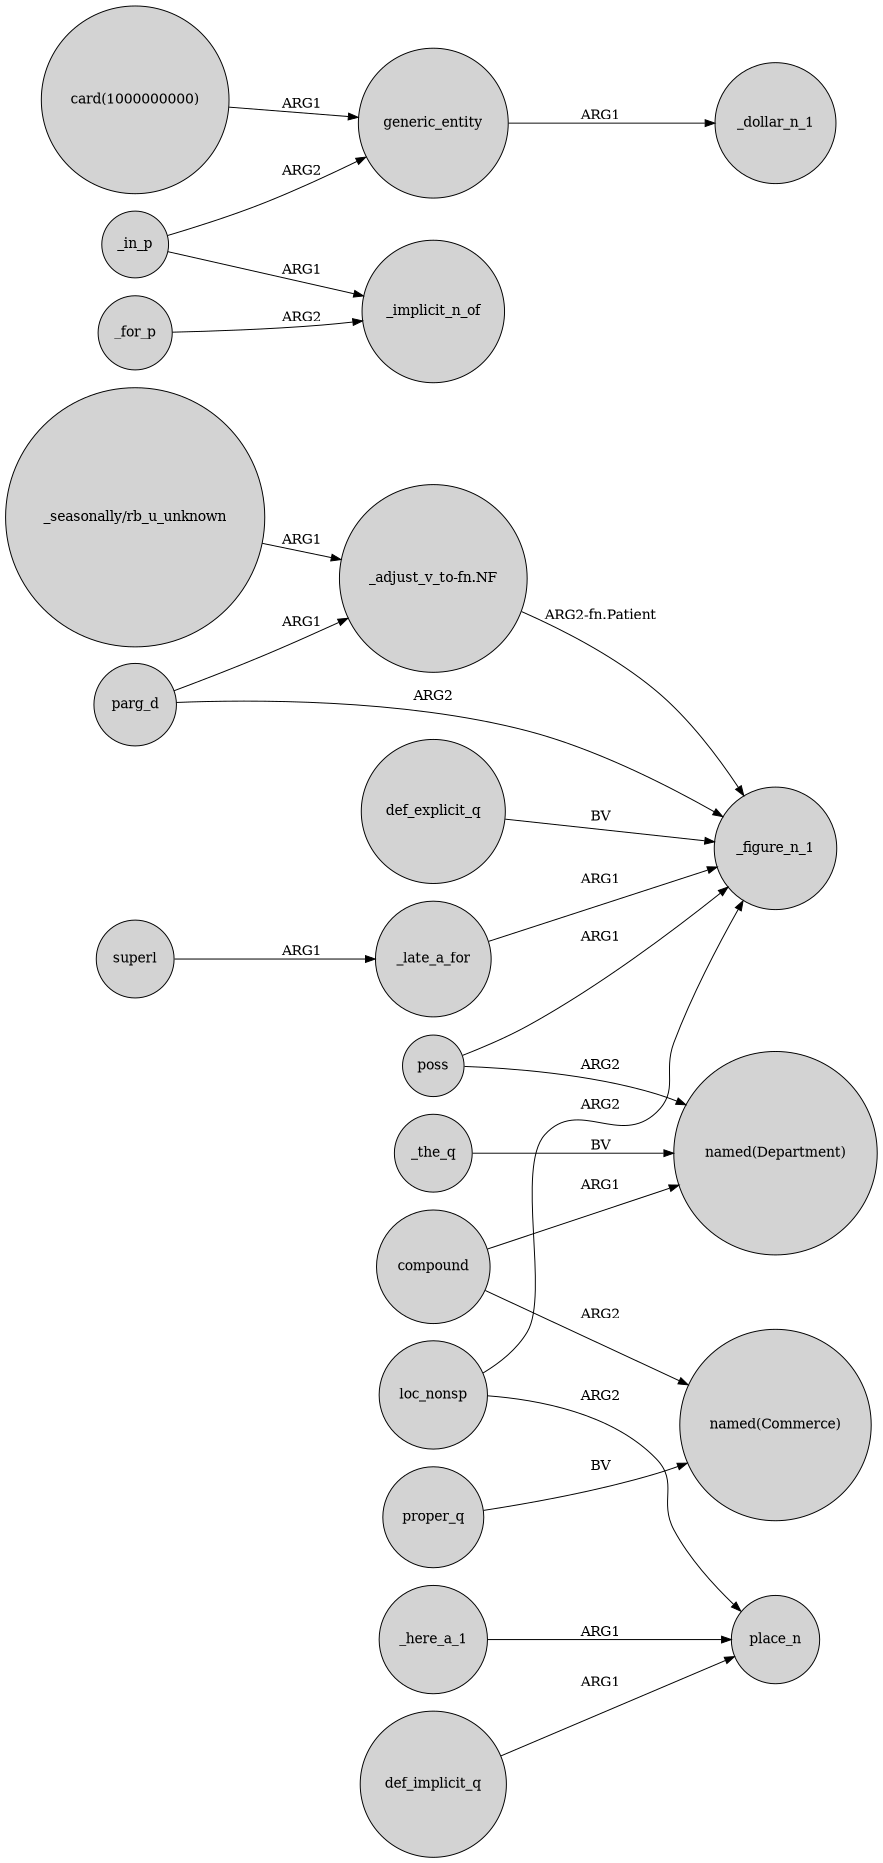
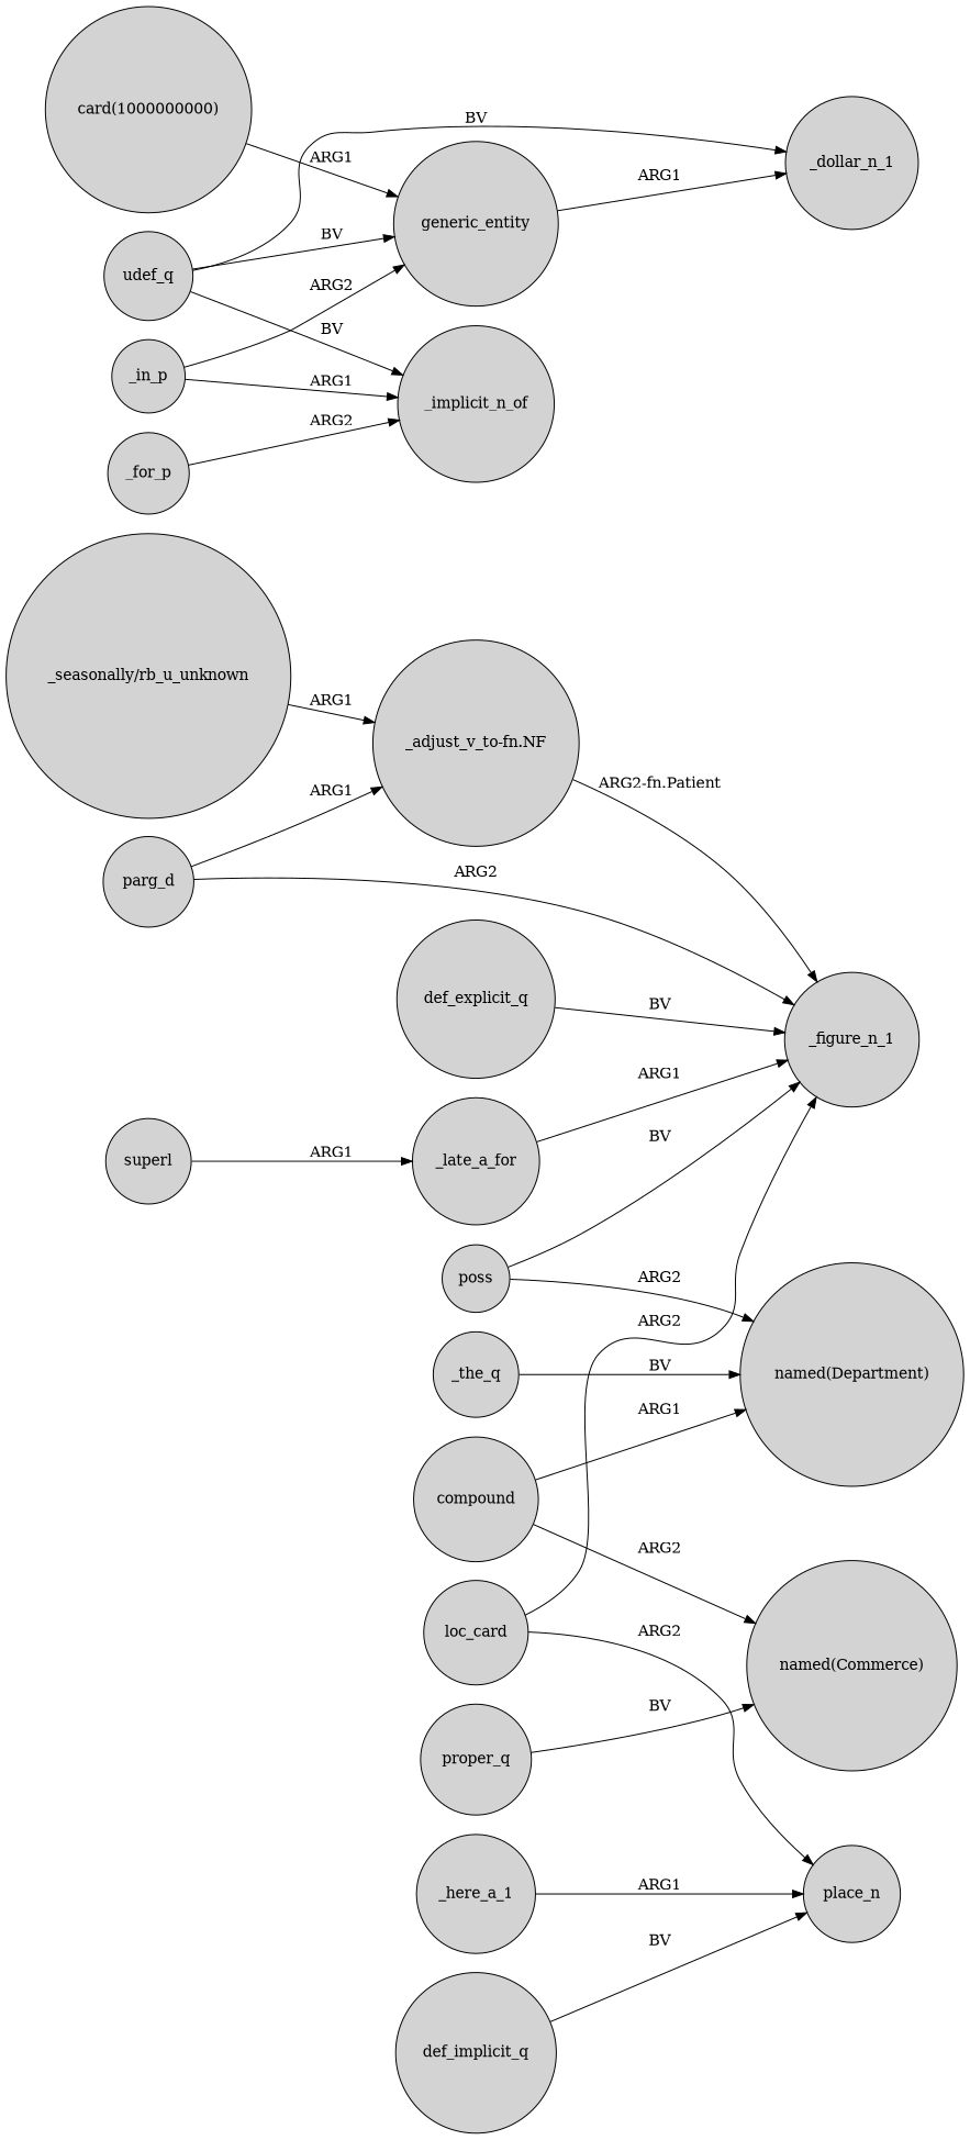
  digraph {
    rankdir=LR
    node [shape=circle style=filled]
    def_explicit_q
    _figure_n_1
    parg_d
    "_adjust_v_to-fn.NF"
    _here_a_1
    place_n
+   udef_q
    generic_entity
    n9 [label=_implicit_n_of]
    _dollar_n_1
    _for_p
    poss
    "named(Department)"
    superl
    _late_a_for
    def_implicit_q
    "_seasonally/rb_u_unknown"
    _the_q
-   loc_nonsp
+   loc_nonsp [label=loc_card]
    proper_q
    "named(Commerce)"
    _in_p
    compound
    "card(1000000000)"
    def_explicit_q -> _figure_n_1 [label=BV]
    parg_d -> _figure_n_1 [label=ARG2]
    parg_d -> "_adjust_v_to-fn.NF" [label=ARG1]
    "_adjust_v_to-fn.NF" -> _figure_n_1 [label="ARG2-fn.Patient"]
    _here_a_1 -> place_n [label=ARG1]
+   udef_q -> generic_entity [label=BV]
+   udef_q -> n9 [label=BV]
+   udef_q -> _dollar_n_1 [label=BV]
    generic_entity -> _dollar_n_1 [label=ARG1]
    _for_p -> n9 [label=ARG2]
-   poss -> _figure_n_1 [label=ARG1]
+   poss -> _figure_n_1 [label=BV]
    poss -> "named(Department)" [label=ARG2]
    superl -> _late_a_for [label=ARG1]
    _late_a_for -> _figure_n_1 [label=ARG1]
-   def_implicit_q -> place_n [label=ARG1]
+   def_implicit_q -> place_n [label=BV]
    "_seasonally/rb_u_unknown" -> "_adjust_v_to-fn.NF" [label=ARG1]
    _the_q -> "named(Department)" [label=BV]
    loc_nonsp -> _figure_n_1 [label=ARG2]
    loc_nonsp -> place_n [label=ARG2]
    proper_q -> "named(Commerce)" [label=BV]
    _in_p -> generic_entity [label=ARG2]
    _in_p -> n9 [label=ARG1]
    compound -> "named(Department)" [label=ARG1]
    compound -> "named(Commerce)" [label=ARG2]
    "card(1000000000)" -> generic_entity [label=ARG1]
  }
